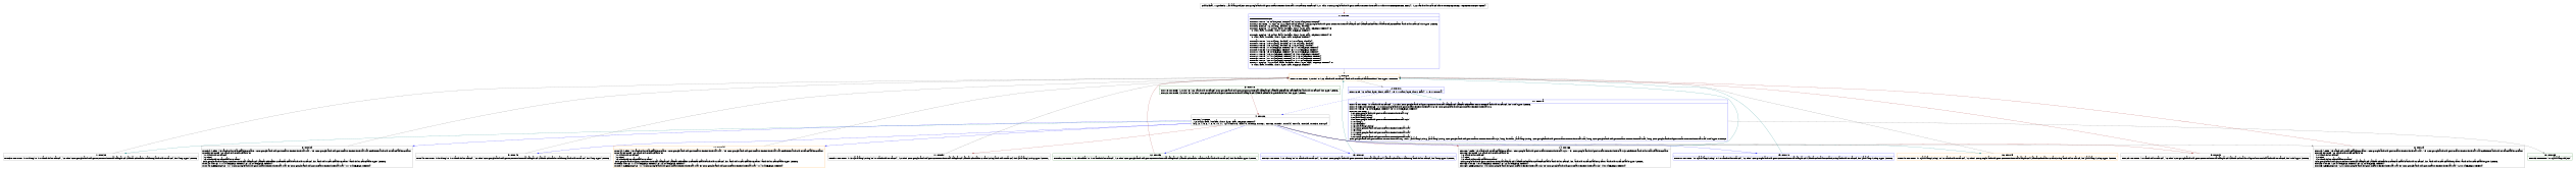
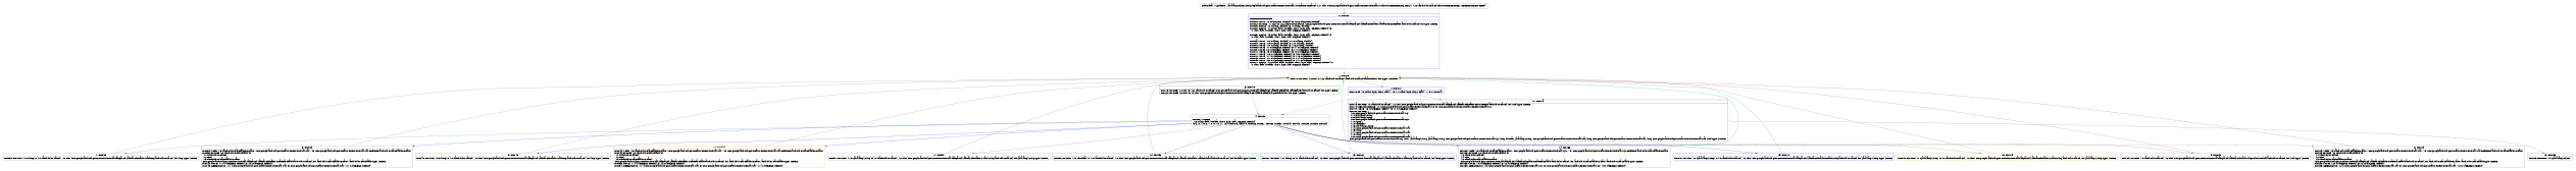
  digraph {
    node [color=gray40 shape=record]
    edge [color=gray40]
    n1 [color=blue label="{0\:\ 0x0000|MTH_ENTER_BLOCK\l|0x0000: MOVE  (r0 I:?[OBJECT, ARRAY]) = (r22 I:?[OBJECT, ARRAY]) \l0x0002: INVOKE  (r1 I:int) = (r22 I:android.os.Parcel) com.google.android.gms.common.internal.safeparcel.SafeParcelReader.validateObjectHeader(android.os.Parcel):int type: STATIC \l0x0006: CONST  (r2 I:?[long, double]) = (0 ?[long, double]) \l0x0008: CONST  (r4 I:?[int, float, boolean, short, byte, char, OBJECT, ARRAY]) = \l  (0 ?[int, float, boolean, short, byte, char, OBJECT, ARRAY])\l \l0x0009: CONST  (r5 I:?[int, float, boolean, short, byte, char, OBJECT, ARRAY]) = \l  (0 ?[int, float, boolean, short, byte, char, OBJECT, ARRAY])\l \l0x000a: MOVE  (r10 I:?[long, double]) = (r2 I:?[long, double]) \l0x000b: MOVE  (r15 I:?[long, double]) = (r10 I:?[long, double]) \l0x000c: MOVE  (r18 I:?[long, double]) = (r15 I:?[long, double]) \l0x000e: MOVE  (r7 I:?[OBJECT, ARRAY]) = (r4 I:?[OBJECT, ARRAY]) \l0x000f: MOVE  (r8 I:?[OBJECT, ARRAY]) = (r7 I:?[OBJECT, ARRAY]) \l0x0010: MOVE  (r9 I:?[OBJECT, ARRAY]) = (r8 I:?[OBJECT, ARRAY]) \l0x0011: MOVE  (r13 I:?[OBJECT, ARRAY]) = (r9 I:?[OBJECT, ARRAY]) \l0x0012: MOVE  (r14 I:?[OBJECT, ARRAY]) = (r13 I:?[OBJECT, ARRAY]) \l0x0013: MOVE  (r17 I:?[OBJECT, ARRAY]) = (r14 I:?[OBJECT, ARRAY]) \l0x0015: MOVE  (r20 I:?[OBJECT, ARRAY]) = (r17 I:?[OBJECT, ARRAY]) \l0x0017: CONST  (r12 I:?[int, float, boolean, short, byte, char, OBJECT, ARRAY]) = \l  (0 ?[int, float, boolean, short, byte, char, OBJECT, ARRAY])\l \l}"]
    n2 [color=darkorange label="{1\:\ 0x0018|0x0018: INVOKE  (r2 I:int) = (r22 I:android.os.Parcel) android.os.Parcel.dataPosition():int type: VIRTUAL \l}"]
    n3 [color=blue label="{2\:\ 0x001c|0x001c: IF  (r2 I:?[int, byte, short, char]) \>= (r1 I:?[int, byte, short, char])  \-\> B:17:0x007a \l}"]
-   n4 [color=blue label="{17\:\ 0x007a|0x007a: INVOKE  (r0 I:android.os.Parcel), (r1 I:int) com.google.android.gms.common.internal.safeparcel.SafeParcelReader.ensureAtEnd(android.os.Parcel, int):void type: STATIC \l0x007d: NEW_INSTANCE  (r0 I:com.google.android.gms.measurement.internal.zzq) =  com.google.android.gms.measurement.internal.zzq \l0x007f: MOVE  (r6 I:?[OBJECT, ARRAY]) = (r0 I:?[OBJECT, ARRAY]) \l0x0080: INVOKE  \l  (r6 I:com.google.android.gms.measurement.internal.zzq)\l  (r7 I:java.lang.String)\l  (r8 I:java.lang.String)\l  (r9 I:com.google.android.gms.measurement.internal.zzjn)\l  (r10 I:long)\l  (r12 I:boolean)\l  (r13 I:java.lang.String)\l  (r14 I:com.google.android.gms.measurement.internal.zzai)\l  (r15 I:long)\l  (r17 I:com.google.android.gms.measurement.internal.zzai)\l  (r18 I:long)\l  (r20 I:com.google.android.gms.measurement.internal.zzai)\l com.google.android.gms.measurement.internal.zzq.\<init\>(java.lang.String, java.lang.String, com.google.android.gms.measurement.internal.zzjn, long, boolean, java.lang.String, com.google.android.gms.measurement.internal.zzai, long, com.google.android.gms.measurement.internal.zzai, long, com.google.android.gms.measurement.internal.zzai):void type: DIRECT \l}"]
+   n4 [color=blue label="{17\:\ 0x007a|0x007a: INVOKE  (r0 I:android.os.Parcel), (r1 I:int) com.google.android.gms.common.internal.safeparcel.SafeParcelReader.ensureAtEnd(android.os.Parcel, int):void type: STATIC \l0x007d: NEW_INSTANCE  (r0 I:com.google.android.gms.measurement.internal.zzq) =  com.google.android.gms.measurement.internal.zzq \l0x007f: MOVE  (r6 I:?[OBJECT, ARRAY]) = (r0 I:?[OBJECT, ARRAY]) \l0x0080: INVOKE  \l  (r6 I:com.google.android.gms.measurement.internal.zzq)\l  (r7 I:java.lang.String)\l  (r8 I:java.lang.String)\l  (r9 I:com.google.android.gms.measurement.internal.zzjn)\l  (r10 I:gms)\l  (r12 I:boolean)\l  (r13 I:java.lang.String)\l  (r14 I:com.google.android.gms.measurement.internal.zzai)\l  (r15 I:long)\l  (r17 I:com.google.android.gms.measurement.internal.zzai)\l  (r18 I:long)\l  (r20 I:com.google.android.gms.measurement.internal.zzai)\l com.google.android.gms.measurement.internal.zzq.\<init\>(java.lang.String, java.lang.String, com.google.android.gms.measurement.internal.zzjn, long, boolean, java.lang.String, com.google.android.gms.measurement.internal.zzai, long, com.google.android.gms.measurement.internal.zzai, long, com.google.android.gms.measurement.internal.zzai):void type: DIRECT \l}"]
    n5 [label="{4\:\ 0x0026|0x0026: SWITCH  \l  (r3 I:?[int, float, boolean, short, byte, char, OBJECT, ARRAY])\l k:[2, 3, 4, 5, 6, 7, 8, 9, 10, 11, 12] t:[0x0075, 0x0070, 0x0066, 0x0061, 0x005c, 0x0057, 0x004d, 0x0048, 0x003d, 0x0038, 0x002d] \l}"]
    n6 [color=darkgreen label="{3\:\ 0x001e|0x001e: INVOKE  (r2 I:int) = (r22 I:android.os.Parcel) com.google.android.gms.common.internal.safeparcel.SafeParcelReader.readHeader(android.os.Parcel):int type: STATIC \l0x0022: INVOKE  (r3 I:int) = (r2 I:int) com.google.android.gms.common.internal.safeparcel.SafeParcelReader.getFieldId(int):int type: STATIC \l}"]
    n7 [color=darkgreen label="{18\:\ 0x0083|0x0083: RETURN  (r0 I:java.lang.Object) \l}"]
    n8 [label="{5\:\ 0x0029|0x0029: INVOKE  (r0 I:android.os.Parcel), (r2 I:int) com.google.android.gms.common.internal.safeparcel.SafeParcelReader.skipUnknownField(android.os.Parcel, int):void type: STATIC \l}"]
    n9 [label="{6\:\ 0x002d|0x002d: SGET  (r3 I:android.os.Parcelable$Creator\<com.google.android.gms.measurement.internal.zzai\>) =  com.google.android.gms.measurement.internal.zzai.CREATOR android.os.Parcelable$Creator \l0x002f: INVOKE  (r2 I:android.os.Parcelable) = \l  (r0 I:android.os.Parcel)\l  (r2 I:int)\l  (r3 I:android.os.Parcelable$Creator)\l com.google.android.gms.common.internal.safeparcel.SafeParcelReader.createParcelable(android.os.Parcel, int, android.os.Parcelable$Creator):android.os.Parcelable type: STATIC \l0x0033: MOVE  (r20 I:?[OBJECT, ARRAY]) = (r2 I:?[OBJECT, ARRAY]) \l0x0035: CHECK_CAST  (r20 I:com.google.android.gms.measurement.internal.zzai) = (com.google.android.gms.measurement.internal.zzai) (r20 I:?[OBJECT, ARRAY]) \l}"]
    n10 [label="{7\:\ 0x0038|0x0038: INVOKE  (r18 I:long) = (r0 I:android.os.Parcel), (r2 I:int) com.google.android.gms.common.internal.safeparcel.SafeParcelReader.readLong(android.os.Parcel, int):long type: STATIC \l}"]
    n11 [label="{8\:\ 0x003d|0x003d: SGET  (r3 I:android.os.Parcelable$Creator\<com.google.android.gms.measurement.internal.zzai\>) =  com.google.android.gms.measurement.internal.zzai.CREATOR android.os.Parcelable$Creator \l0x003f: INVOKE  (r2 I:android.os.Parcelable) = \l  (r0 I:android.os.Parcel)\l  (r2 I:int)\l  (r3 I:android.os.Parcelable$Creator)\l com.google.android.gms.common.internal.safeparcel.SafeParcelReader.createParcelable(android.os.Parcel, int, android.os.Parcelable$Creator):android.os.Parcelable type: STATIC \l0x0043: MOVE  (r17 I:?[OBJECT, ARRAY]) = (r2 I:?[OBJECT, ARRAY]) \l0x0045: CHECK_CAST  (r17 I:com.google.android.gms.measurement.internal.zzai) = (com.google.android.gms.measurement.internal.zzai) (r17 I:?[OBJECT, ARRAY]) \l}"]
    n12 [label="{9\:\ 0x0048|0x0048: INVOKE  (r15 I:long) = (r0 I:android.os.Parcel), (r2 I:int) com.google.android.gms.common.internal.safeparcel.SafeParcelReader.readLong(android.os.Parcel, int):long type: STATIC \l}"]
    n13 [color=darkorange label="{10\:\ 0x004d|0x004d: SGET  (r3 I:android.os.Parcelable$Creator\<com.google.android.gms.measurement.internal.zzai\>) =  com.google.android.gms.measurement.internal.zzai.CREATOR android.os.Parcelable$Creator \l0x004f: INVOKE  (r2 I:android.os.Parcelable) = \l  (r0 I:android.os.Parcel)\l  (r2 I:int)\l  (r3 I:android.os.Parcelable$Creator)\l com.google.android.gms.common.internal.safeparcel.SafeParcelReader.createParcelable(android.os.Parcel, int, android.os.Parcelable$Creator):android.os.Parcelable type: STATIC \l0x0053: MOVE  (r14 I:?[OBJECT, ARRAY]) = (r2 I:?[OBJECT, ARRAY]) \l0x0054: CHECK_CAST  (r14 I:com.google.android.gms.measurement.internal.zzai) = (com.google.android.gms.measurement.internal.zzai) (r14 I:?[OBJECT, ARRAY]) \l}"]
    n14 [label="{11\:\ 0x0057|0x0057: INVOKE  (r13 I:java.lang.String) = (r0 I:android.os.Parcel), (r2 I:int) com.google.android.gms.common.internal.safeparcel.SafeParcelReader.createString(android.os.Parcel, int):java.lang.String type: STATIC \l}"]
    n15 [color=darkgreen label="{12\:\ 0x005c|0x005c: INVOKE  (r12 I:boolean) = (r0 I:android.os.Parcel), (r2 I:int) com.google.android.gms.common.internal.safeparcel.SafeParcelReader.readBoolean(android.os.Parcel, int):boolean type: STATIC \l}"]
    n16 [color=blue label="{13\:\ 0x0061|0x0061: INVOKE  (r10 I:long) = (r0 I:android.os.Parcel), (r2 I:int) com.google.android.gms.common.internal.safeparcel.SafeParcelReader.readLong(android.os.Parcel, int):long type: STATIC \l}"]
    n17 [label="{14\:\ 0x0066|0x0066: SGET  (r3 I:android.os.Parcelable$Creator\<com.google.android.gms.measurement.internal.zzjn\>) =  com.google.android.gms.measurement.internal.zzjn.CREATOR android.os.Parcelable$Creator \l0x0068: INVOKE  (r2 I:android.os.Parcelable) = \l  (r0 I:android.os.Parcel)\l  (r4 I:int)\l  (r3 I:android.os.Parcelable$Creator)\l com.google.android.gms.common.internal.safeparcel.SafeParcelReader.createParcelable(android.os.Parcel, int, android.os.Parcelable$Creator):android.os.Parcelable type: STATIC \l0x006c: MOVE  (r9 I:?[OBJECT, ARRAY]) = (r2 I:?[OBJECT, ARRAY]) \l0x006d: CHECK_CAST  (r9 I:com.google.android.gms.measurement.internal.zzjn) = (com.google.android.gms.measurement.internal.zzjn) (r9 I:?[OBJECT, ARRAY]) \l}"]
    n18 [color=blue label="{15\:\ 0x0070|0x0070: INVOKE  (r8 I:java.lang.String) = (r0 I:android.os.Parcel), (r2 I:int) com.google.android.gms.common.internal.safeparcel.SafeParcelReader.createString(android.os.Parcel, int):java.lang.String type: STATIC \l}"]
    n19 [color=darkorange label="{16\:\ 0x0075|0x0075: INVOKE  (r7 I:java.lang.String) = (r0 I:android.os.Parcel), (r2 I:int) com.google.android.gms.common.internal.safeparcel.SafeParcelReader.createString(android.os.Parcel, int):java.lang.String type: STATIC \l}"]
    n20 [label="{public final \/* synthetic *\/ java.lang.Object com.google.android.gms.measurement.internal.zzt.createFromParcel((r21 'this' I:com.google.android.gms.measurement.internal.zzt A[IMMUTABLE_TYPE, THIS]), (r22 I:android.os.Parcel A[IMMUTABLE_TYPE, METHOD_ARGUMENT])) }"]
    n1 -> n2
    n2 -> n3
    n3 -> n4 [color=teal]
    n3 -> n5 [color=blue style=dashed]
    n4 -> n7
    n5 -> n8 [color=brown]
    n5 -> n9
    n5 -> n10 [color=teal]
    n5 -> n11 [color=blue]
    n5 -> n12 [color=blue]
    n5 -> n13 [color=blue]
    n5 -> n14 [color=brown]
    n5 -> n15 [color=blue]
    n5 -> n16 [color=blue]
    n5 -> n17 [color=brown]
    n5 -> n18 [color=blue]
    n5 -> n19 [color=teal]
    n6 -> n5 [color=brown]
    n8 -> n2 [color=brown]
    n9 -> n2 [color=brown]
    n10 -> n2
    n11 -> n2
    n12 -> n2
    n13 -> n2
    n14 -> n2
    n15 -> n2 [color=brown]
    n16 -> n2 [color=teal]
    n17 -> n2 [color=teal]
    n18 -> n2 [color=teal]
    n19 -> n2
    n20 -> n1 [color=brown]
  }
